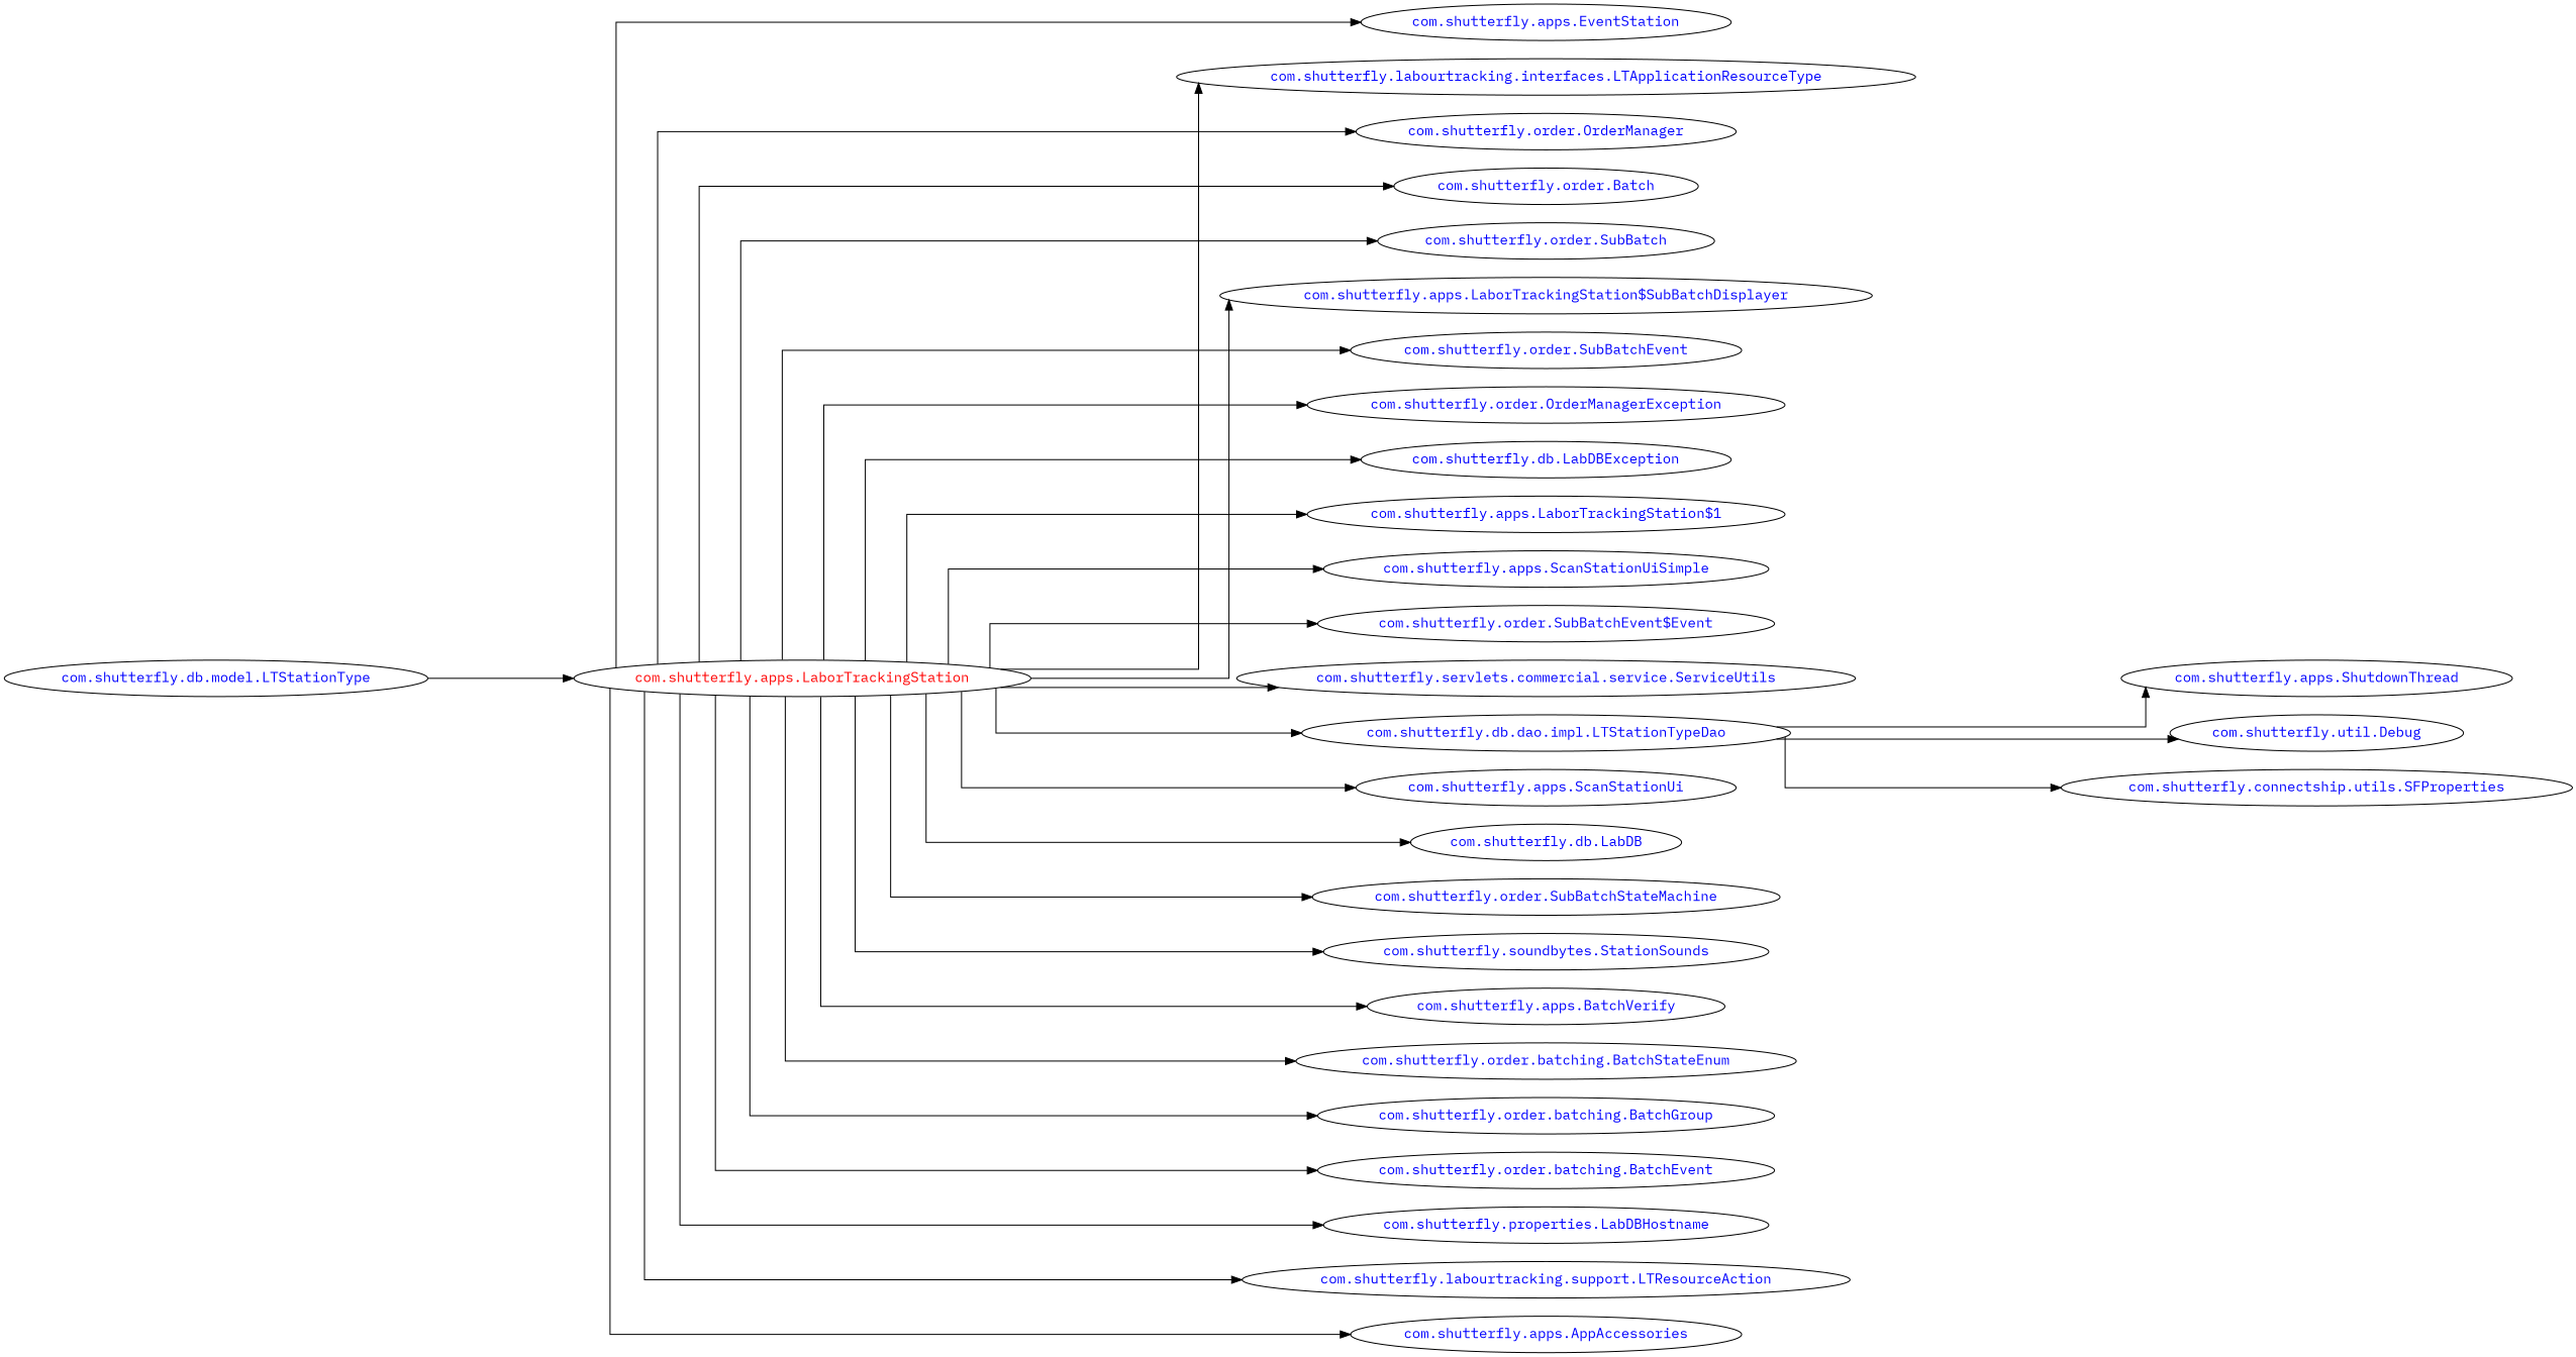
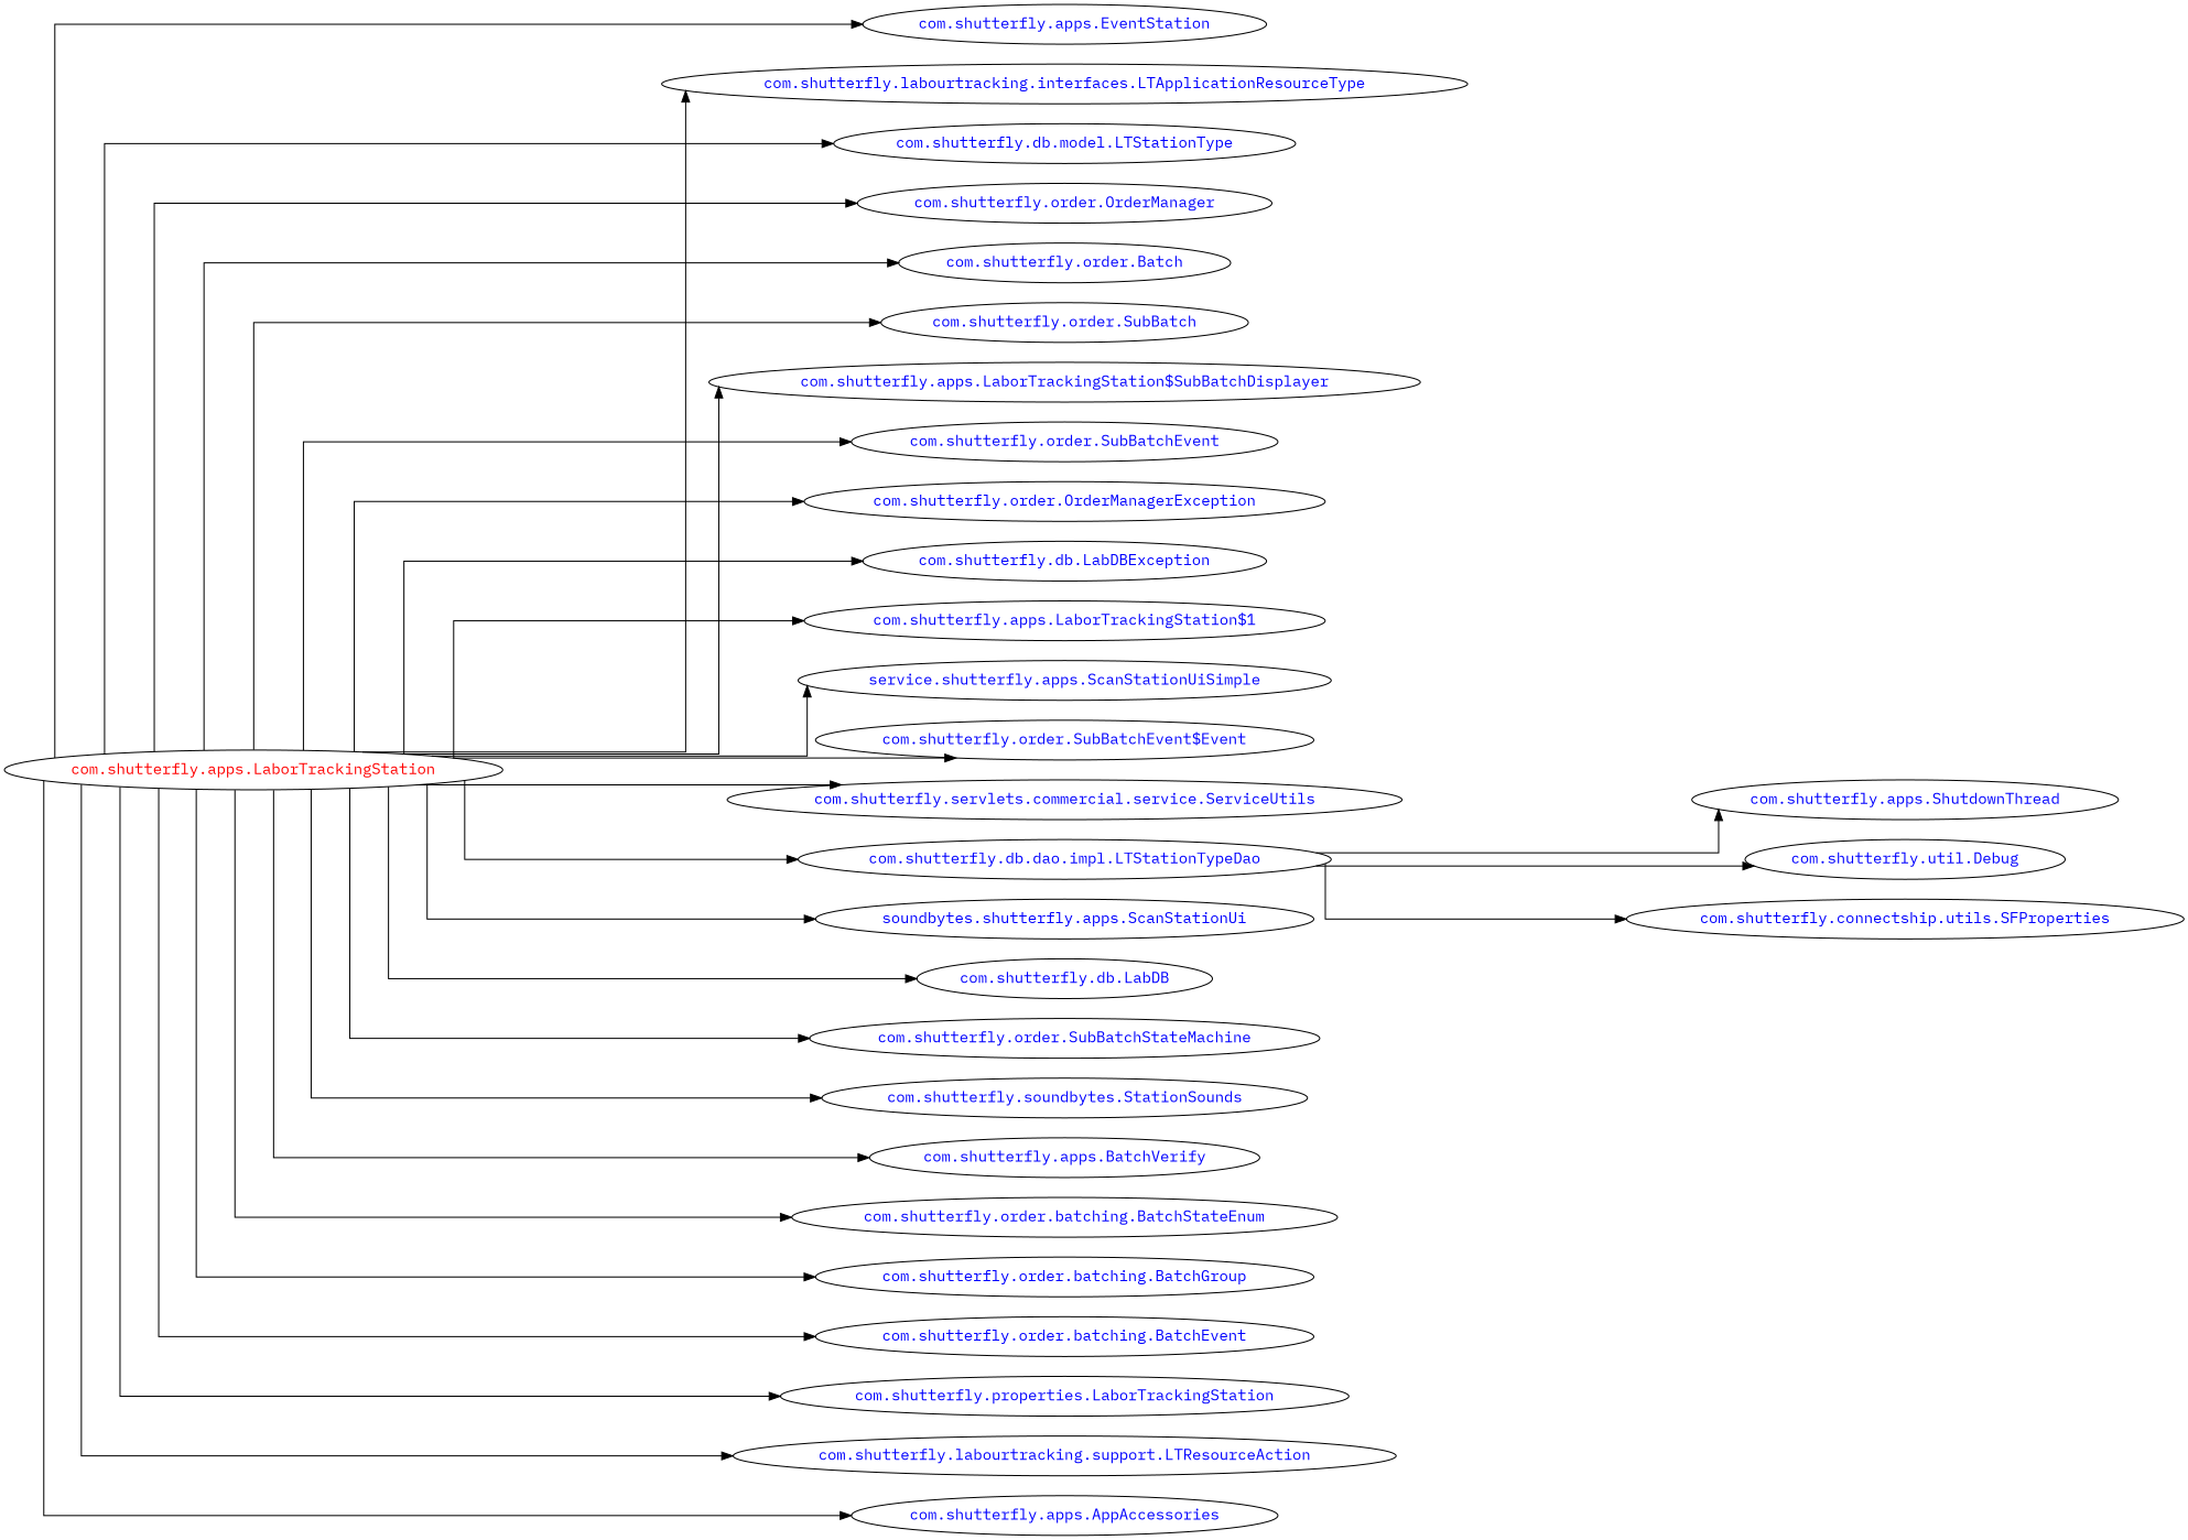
  digraph {
    concentrate=true
    fontname="IBM Plex Mono"
    rankdir=LR
    ranksep=2.0
    splines=ortho
    node [fontcolor=blue fontname="IBM Plex Mono"]
    edge [fontname="IBM Plex Mono"]
    "com.shutterfly.apps.LaborTrackingStation" [fontcolor=red]
    "com.shutterfly.apps.EventStation"
    "com.shutterfly.labourtracking.interfaces.LTApplicationResourceType"
    "com.shutterfly.db.model.LTStationType"
    "com.shutterfly.order.OrderManager"
    "com.shutterfly.order.Batch"
    "com.shutterfly.order.SubBatch"
    "com.shutterfly.apps.LaborTrackingStation$SubBatchDisplayer"
    "com.shutterfly.order.SubBatchEvent"
    "com.shutterfly.order.OrderManagerException"
    "com.shutterfly.db.LabDBException"
    "com.shutterfly.apps.LaborTrackingStation$1"
-   "com.shutterfly.apps.ScanStationUiSimple"
+   "com.shutterfly.apps.ScanStationUiSimple" [label="service.shutterfly.apps.ScanStationUiSimple"]
    "com.shutterfly.order.SubBatchEvent$Event"
    "com.shutterfly.servlets.commercial.service.ServiceUtils"
    "com.shutterfly.db.dao.impl.LTStationTypeDao"
-   "com.shutterfly.apps.ScanStationUi"
+   "com.shutterfly.apps.ScanStationUi" [label="soundbytes.shutterfly.apps.ScanStationUi"]
    "com.shutterfly.db.LabDB"
    "com.shutterfly.order.SubBatchStateMachine"
    "com.shutterfly.soundbytes.StationSounds"
    "com.shutterfly.apps.BatchVerify"
    "com.shutterfly.order.batching.BatchStateEnum"
    "com.shutterfly.order.batching.BatchGroup"
    "com.shutterfly.order.batching.BatchEvent"
-   "com.shutterfly.properties.LabDBHostname"
+   "com.shutterfly.properties.LabDBHostname" [label="com.shutterfly.properties.LaborTrackingStation"]
    "com.shutterfly.labourtracking.support.LTResourceAction"
    "com.shutterfly.apps.AppAccessories"
    "com.shutterfly.apps.ShutdownThread"
    "com.shutterfly.util.Debug"
    "com.shutterfly.connectship.utils.SFProperties"
    "com.shutterfly.apps.LaborTrackingStation" -> "com.shutterfly.apps.EventStation"
    "com.shutterfly.apps.LaborTrackingStation" -> "com.shutterfly.labourtracking.interfaces.LTApplicationResourceType"
-   "com.shutterfly.db.model.LTStationType" -> "com.shutterfly.apps.LaborTrackingStation"
+   "com.shutterfly.apps.LaborTrackingStation" -> "com.shutterfly.db.model.LTStationType"
    "com.shutterfly.apps.LaborTrackingStation" -> "com.shutterfly.order.OrderManager"
    "com.shutterfly.apps.LaborTrackingStation" -> "com.shutterfly.order.Batch"
    "com.shutterfly.apps.LaborTrackingStation" -> "com.shutterfly.order.SubBatch"
    "com.shutterfly.apps.LaborTrackingStation" -> "com.shutterfly.apps.LaborTrackingStation$SubBatchDisplayer"
    "com.shutterfly.apps.LaborTrackingStation" -> "com.shutterfly.order.SubBatchEvent"
    "com.shutterfly.apps.LaborTrackingStation" -> "com.shutterfly.order.OrderManagerException"
    "com.shutterfly.apps.LaborTrackingStation" -> "com.shutterfly.db.LabDBException"
    "com.shutterfly.apps.LaborTrackingStation" -> "com.shutterfly.apps.LaborTrackingStation$1"
    "com.shutterfly.apps.LaborTrackingStation" -> "com.shutterfly.apps.ScanStationUiSimple"
    "com.shutterfly.apps.LaborTrackingStation" -> "com.shutterfly.order.SubBatchEvent$Event"
    "com.shutterfly.apps.LaborTrackingStation" -> "com.shutterfly.servlets.commercial.service.ServiceUtils"
    "com.shutterfly.apps.LaborTrackingStation" -> "com.shutterfly.db.dao.impl.LTStationTypeDao"
    "com.shutterfly.apps.LaborTrackingStation" -> "com.shutterfly.apps.ScanStationUi"
    "com.shutterfly.apps.LaborTrackingStation" -> "com.shutterfly.db.LabDB"
    "com.shutterfly.apps.LaborTrackingStation" -> "com.shutterfly.order.SubBatchStateMachine"
    "com.shutterfly.apps.LaborTrackingStation" -> "com.shutterfly.soundbytes.StationSounds"
    "com.shutterfly.apps.LaborTrackingStation" -> "com.shutterfly.apps.BatchVerify"
    "com.shutterfly.apps.LaborTrackingStation" -> "com.shutterfly.order.batching.BatchStateEnum"
    "com.shutterfly.apps.LaborTrackingStation" -> "com.shutterfly.order.batching.BatchGroup"
    "com.shutterfly.apps.LaborTrackingStation" -> "com.shutterfly.order.batching.BatchEvent"
    "com.shutterfly.apps.LaborTrackingStation" -> "com.shutterfly.properties.LabDBHostname"
    "com.shutterfly.apps.LaborTrackingStation" -> "com.shutterfly.labourtracking.support.LTResourceAction"
    "com.shutterfly.apps.LaborTrackingStation" -> "com.shutterfly.apps.AppAccessories"
    "com.shutterfly.db.dao.impl.LTStationTypeDao" -> "com.shutterfly.apps.ShutdownThread"
    "com.shutterfly.db.dao.impl.LTStationTypeDao" -> "com.shutterfly.util.Debug"
    "com.shutterfly.db.dao.impl.LTStationTypeDao" -> "com.shutterfly.connectship.utils.SFProperties"
  }
